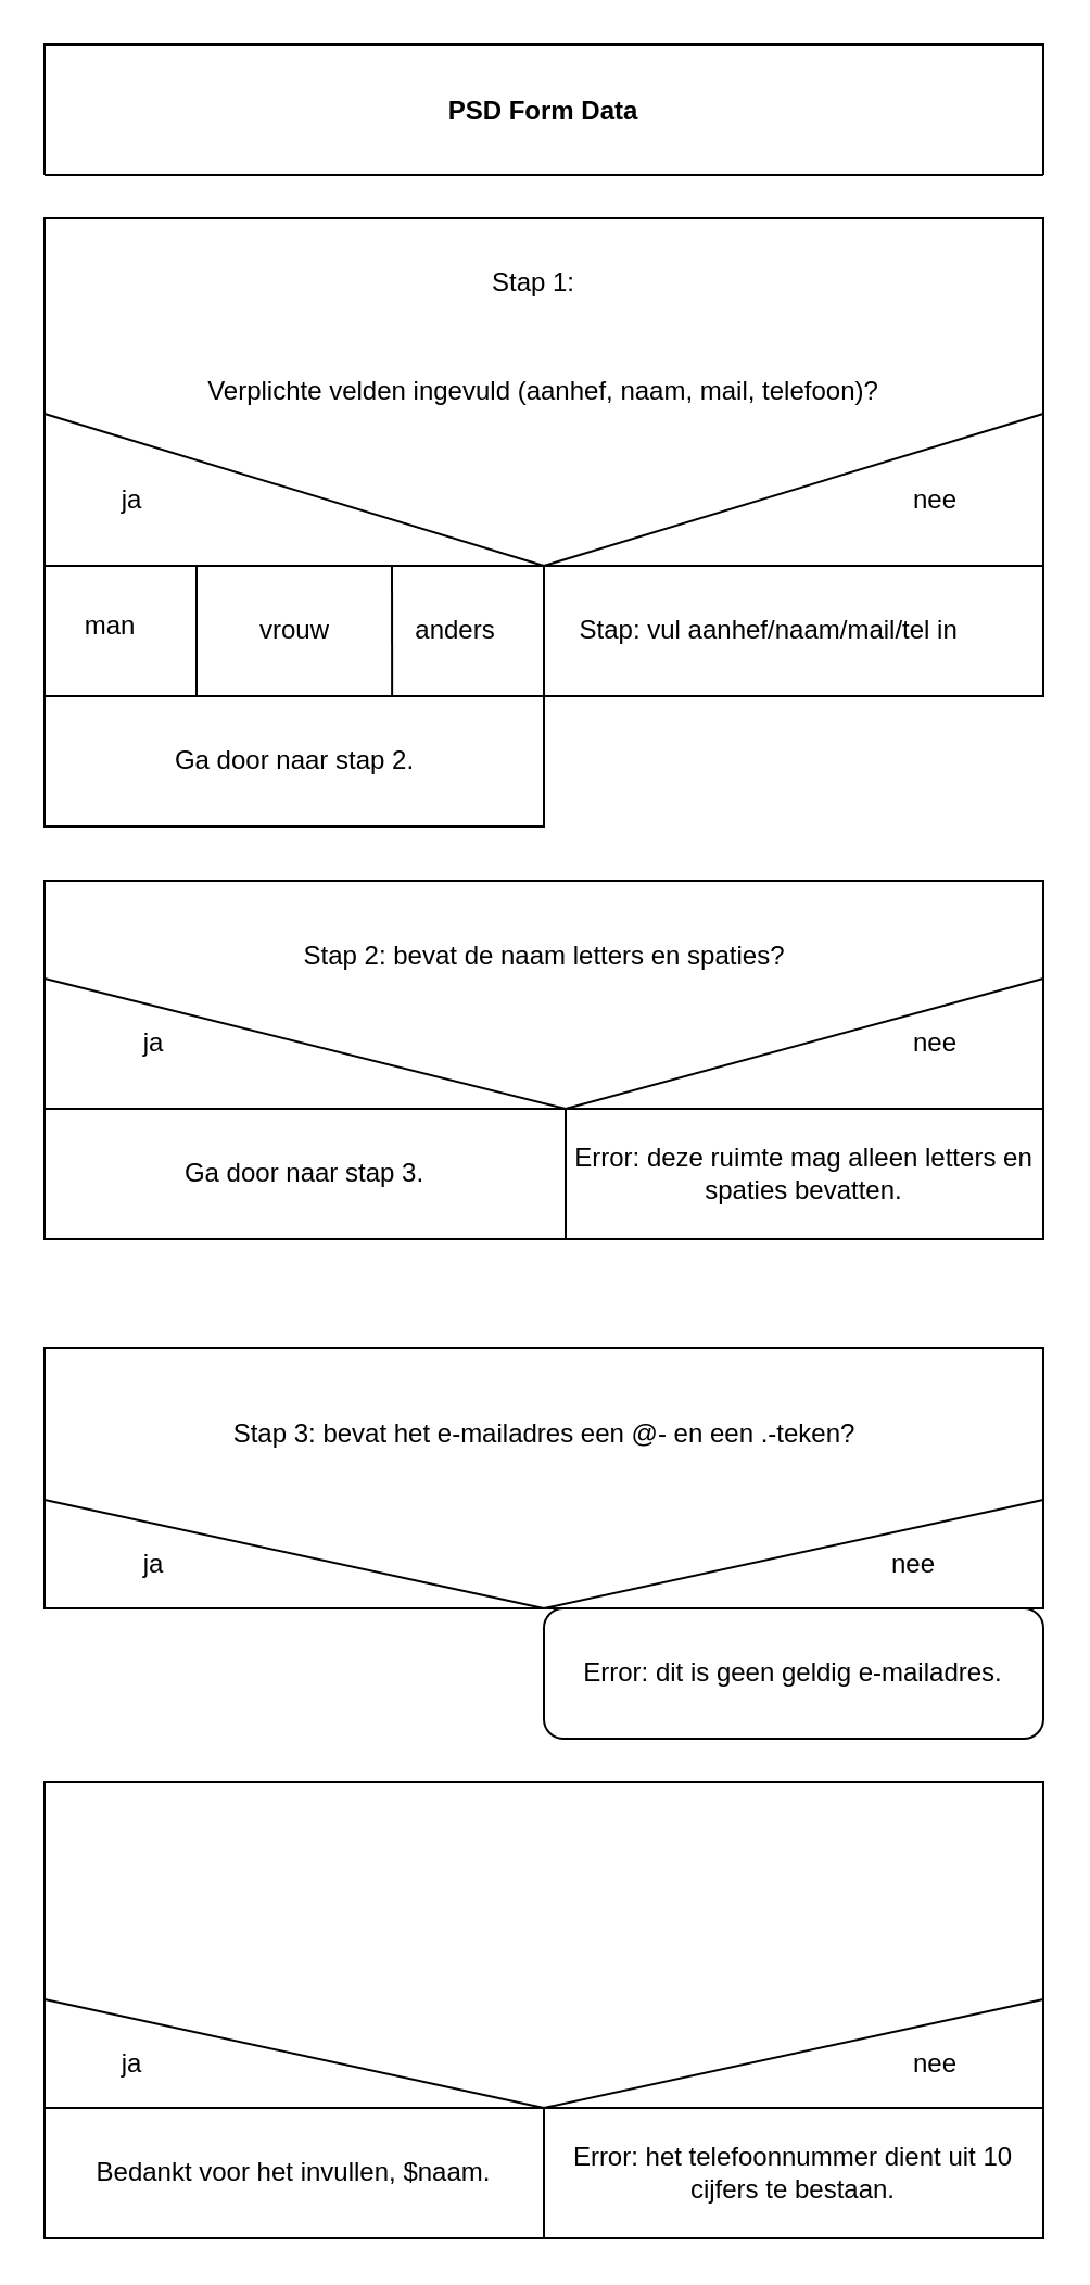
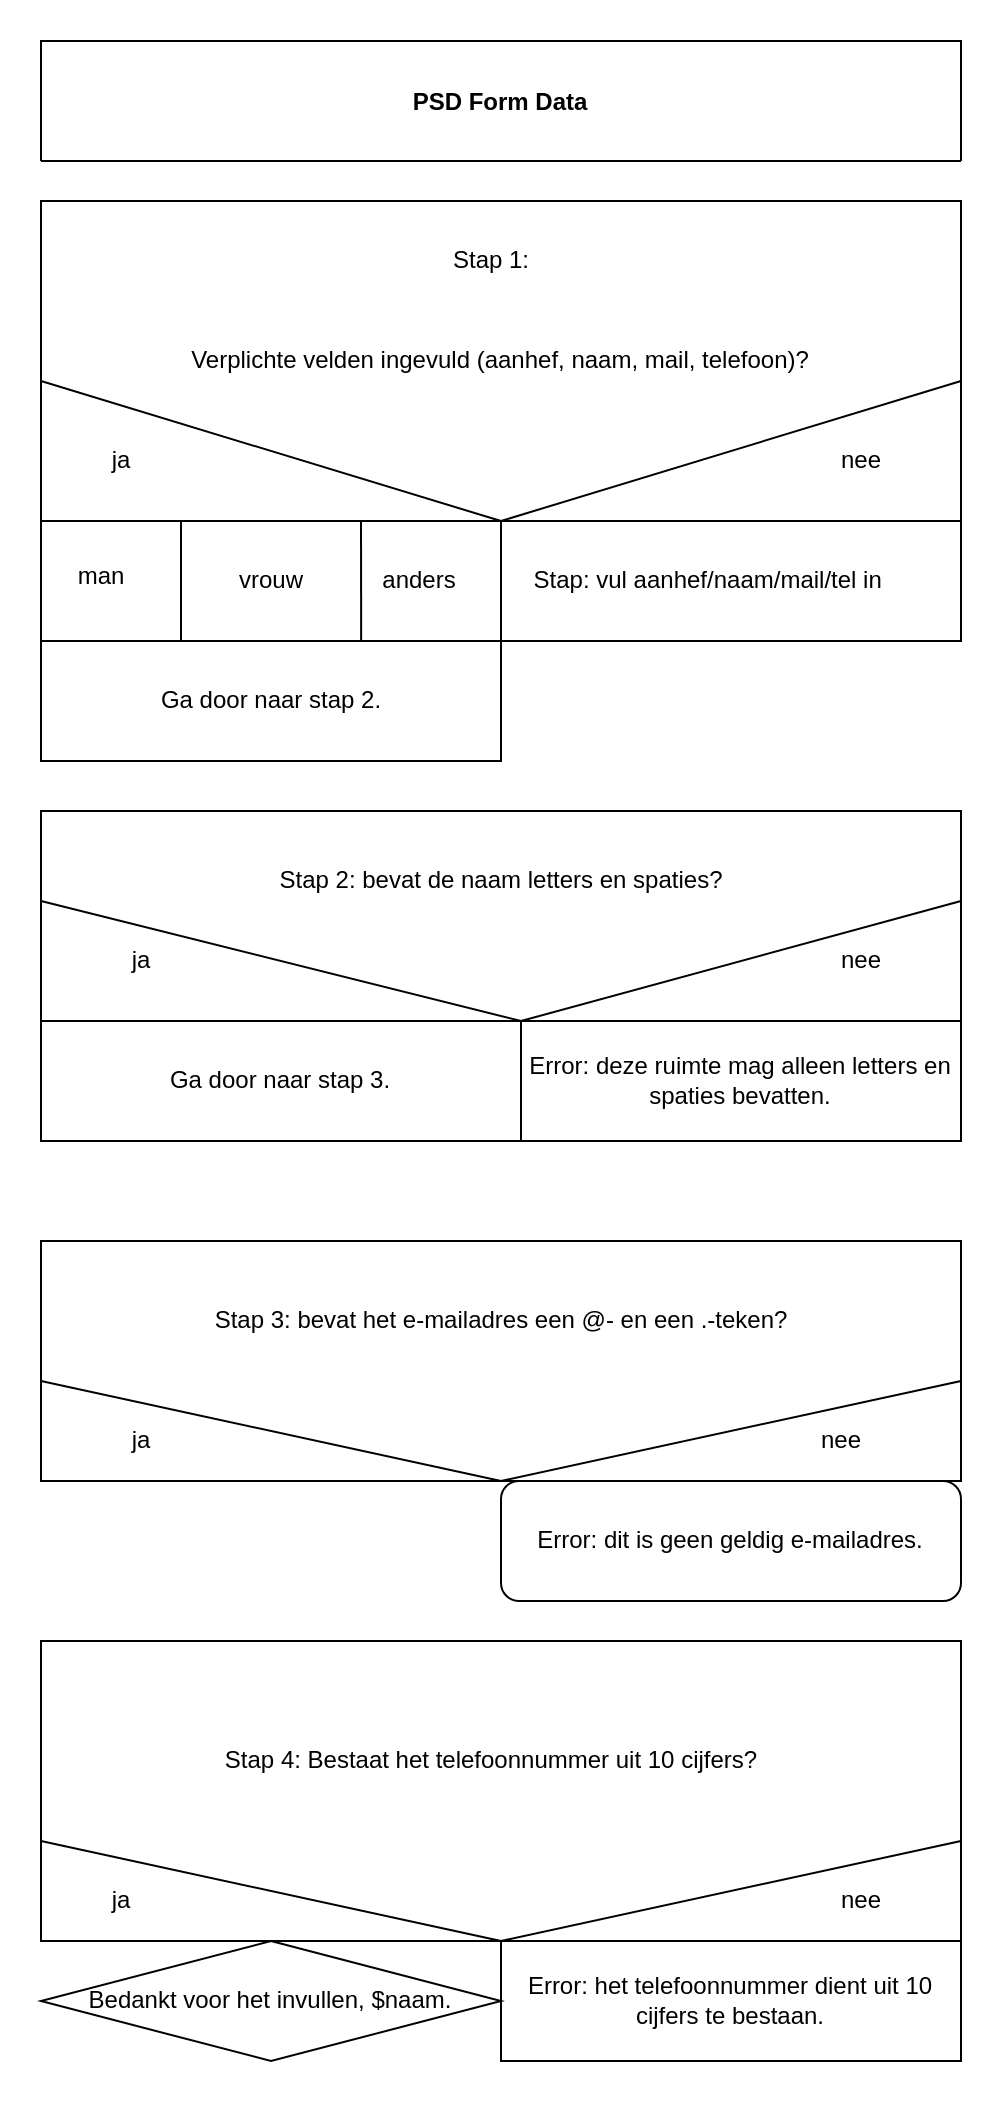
  <mxCell id="0" />
  <mxCell id="1" parent="0" />
  <mxCell id="2" value="PSD Form Data" style="swimlane;startSize=60;" vertex="1" parent="1"><mxGeometry x="20" y="20" width="460" height="60" as="geometry"><mxRectangle x="300" y="40" width="50" height="40" as="alternateBounds" /></mxGeometry></mxCell>
  <mxCell id="3" value="&lt;span&gt;Verplichte velden ingevuld (aanhef, naam, mail, telefoon)?&lt;/span&gt;" style="rounded=0;whiteSpace=wrap;html=1;align=center;" vertex="1" parent="1"><mxGeometry x="20" y="100" width="460" height="160" as="geometry" /></mxCell>
  <mxCell id="4" value="" style="endArrow=none;html=1;" edge="1" parent="1"><mxGeometry width="50" height="50" relative="1" as="geometry"><mxPoint x="250" y="260" as="sourcePoint" /><mxPoint x="480" y="190" as="targetPoint" /></mxGeometry></mxCell>
  <mxCell id="5" value="" style="endArrow=none;html=1;" edge="1" parent="1" target="3"><mxGeometry width="50" height="50" relative="1" as="geometry"><mxPoint x="250" y="260" as="sourcePoint" /><mxPoint x="300" y="210" as="targetPoint" /><Array as="points"><mxPoint x="20" y="190" /></Array></mxGeometry></mxCell>
  <mxCell id="6" value="ja" style="text;html=1;align=center;verticalAlign=middle;resizable=0;points=[];autosize=1;strokeColor=none;fillColor=none;" vertex="1" parent="1"><mxGeometry x="50" y="220" width="20" height="20" as="geometry" /></mxCell>
  <mxCell id="7" value="nee&lt;br&gt;" style="text;html=1;align=center;verticalAlign=middle;resizable=0;points=[];autosize=1;strokeColor=none;fillColor=none;" vertex="1" parent="1"><mxGeometry x="410" y="220" width="40" height="20" as="geometry" /></mxCell>
  <mxCell id="8" value="" style="rounded=0;whiteSpace=wrap;html=1;" vertex="1" parent="1"><mxGeometry x="20" y="260" width="460" height="60" as="geometry" /></mxCell>
  <mxCell id="9" value="" style="endArrow=none;html=1;exitX=0.5;exitY=1;exitDx=0;exitDy=0;" edge="1" parent="1" source="8"><mxGeometry width="50" height="50" relative="1" as="geometry"><mxPoint x="200" y="310" as="sourcePoint" /><mxPoint x="250" y="260" as="targetPoint" /></mxGeometry></mxCell>
  <mxCell id="10" value="Stap: vul aanhef/naam/mail/tel in&amp;nbsp;" style="text;html=1;align=center;verticalAlign=middle;resizable=0;points=[];autosize=1;strokeColor=none;fillColor=none;" vertex="1" parent="1"><mxGeometry x="260" y="280" width="190" height="20" as="geometry" /></mxCell>
  <mxCell id="11" value="Stap 1:" style="text;html=1;align=center;verticalAlign=middle;resizable=0;points=[];autosize=1;strokeColor=none;fillColor=none;" vertex="1" parent="1"><mxGeometry x="220" y="120" width="50" height="20" as="geometry" /></mxCell>
  <mxCell id="12" value="" style="endArrow=none;html=1;" edge="1" parent="1" target="8"><mxGeometry width="50" height="50" relative="1" as="geometry"><mxPoint x="20" y="320" as="sourcePoint" /><mxPoint x="70" y="270" as="targetPoint" /></mxGeometry></mxCell>
  <mxCell id="13" value="" style="endArrow=none;html=1;" edge="1" parent="1"><mxGeometry width="50" height="50" relative="1" as="geometry"><mxPoint x="90" y="320" as="sourcePoint" /><mxPoint x="90" y="260" as="targetPoint" /></mxGeometry></mxCell>
  <mxCell id="14" value="" style="endArrow=none;html=1;" edge="1" parent="1" target="18"><mxGeometry width="50" height="50" relative="1" as="geometry"><mxPoint x="180" y="320" as="sourcePoint" /><mxPoint x="180" y="260" as="targetPoint" /></mxGeometry></mxCell>
  <mxCell id="15" value="man&lt;br&gt;&lt;br&gt;" style="text;html=1;align=center;verticalAlign=middle;resizable=0;points=[];autosize=1;strokeColor=none;fillColor=none;" vertex="1" parent="1"><mxGeometry x="30" y="280" width="40" height="30" as="geometry" /></mxCell>
  <mxCell id="16" value="vrouw&lt;br&gt;" style="text;html=1;align=center;verticalAlign=middle;resizable=0;points=[];autosize=1;strokeColor=none;fillColor=none;" vertex="1" parent="1"><mxGeometry x="110" y="280" width="50" height="20" as="geometry" /></mxCell>
  <mxCell id="17" value="anders&lt;br&gt;" style="text;html=1;align=center;verticalAlign=middle;resizable=0;points=[];autosize=1;strokeColor=none;fillColor=none;" vertex="1" parent="1"><mxGeometry x="183.5" y="280" width="50" height="20" as="geometry" /></mxCell>
  <mxCell id="18" value="" style="rounded=0;whiteSpace=wrap;html=1;" vertex="1" parent="1"><mxGeometry x="20" y="320" width="230" height="60" as="geometry" /></mxCell>
  <mxCell id="19" value="Ga door naar stap 2." style="text;html=1;align=center;verticalAlign=middle;resizable=0;points=[];autosize=1;strokeColor=none;fillColor=none;" vertex="1" parent="1"><mxGeometry x="70" y="340" width="130" height="20" as="geometry" /></mxCell>
  <mxCell id="20" value="" style="rounded=0;whiteSpace=wrap;html=1;" vertex="1" parent="1"><mxGeometry x="20" y="405" width="460" height="130" as="geometry" /></mxCell>
  <mxCell id="21" value="Stap 2: bevat de naam letters en spaties?" style="text;html=1;align=center;verticalAlign=middle;resizable=0;points=[];autosize=1;strokeColor=none;fillColor=none;" vertex="1" parent="1"><mxGeometry x="130" y="430" width="240" height="20" as="geometry" /></mxCell>
  <mxCell id="22" value="" style="endArrow=none;html=1;" edge="1" parent="1"><mxGeometry width="50" height="50" relative="1" as="geometry"><mxPoint x="260" y="510" as="sourcePoint" /><mxPoint x="20" y="450" as="targetPoint" /></mxGeometry></mxCell>
  <mxCell id="23" value="" style="endArrow=none;html=1;exitX=1;exitY=0;exitDx=0;exitDy=0;" edge="1" parent="1" source="28"><mxGeometry width="50" height="50" relative="1" as="geometry"><mxPoint x="430" y="500" as="sourcePoint" /><mxPoint x="480" y="450" as="targetPoint" /></mxGeometry></mxCell>
  <mxCell id="24" value="&lt;br&gt;&lt;br&gt;" style="text;html=1;align=center;verticalAlign=middle;resizable=0;points=[];autosize=1;strokeColor=none;fillColor=none;" vertex="1" parent="1"><mxGeometry x="410" y="505" width="20" height="30" as="geometry" /></mxCell>
  <mxCell id="25" value="ja&lt;br&gt;" style="text;html=1;align=center;verticalAlign=middle;resizable=0;points=[];autosize=1;strokeColor=none;fillColor=none;" vertex="1" parent="1"><mxGeometry x="60" y="470" width="20" height="20" as="geometry" /></mxCell>
  <mxCell id="26" value="nee&lt;br&gt;" style="text;html=1;align=center;verticalAlign=middle;resizable=0;points=[];autosize=1;strokeColor=none;fillColor=none;" vertex="1" parent="1"><mxGeometry x="410" y="470" width="40" height="20" as="geometry" /></mxCell>
  <mxCell id="27" value="Error: deze ruimte mag alleen letters en spaties bevatten." style="rounded=0;whiteSpace=wrap;html=1;" vertex="1" parent="1"><mxGeometry x="260" y="510" width="220" height="60" as="geometry" /></mxCell>
  <mxCell id="28" value="Ga door naar stap 3." style="rounded=0;whiteSpace=wrap;html=1;" vertex="1" parent="1"><mxGeometry x="20" y="510" width="240" height="60" as="geometry" /></mxCell>
  <mxCell id="29" value="" style="endArrow=none;html=1;exitX=0.348;exitY=1;exitDx=0;exitDy=0;exitPerimeter=0;" edge="1" parent="1" source="8"><mxGeometry width="50" height="50" relative="1" as="geometry"><mxPoint x="130" y="310" as="sourcePoint" /><mxPoint x="180" y="260" as="targetPoint" /></mxGeometry></mxCell>
  <mxCell id="30" value="" style="rounded=0;whiteSpace=wrap;html=1;" vertex="1" parent="1"><mxGeometry x="20" y="620" width="460" height="120" as="geometry" /></mxCell>
  <mxCell id="31" value="" style="endArrow=none;html=1;exitX=0.5;exitY=1;exitDx=0;exitDy=0;" edge="1" parent="1" source="30"><mxGeometry width="50" height="50" relative="1" as="geometry"><mxPoint x="430" y="740" as="sourcePoint" /><mxPoint x="480" y="690" as="targetPoint" /></mxGeometry></mxCell>
  <mxCell id="32" value="" style="endArrow=none;html=1;entryX=0.5;entryY=1;entryDx=0;entryDy=0;" edge="1" parent="1" target="30"><mxGeometry width="50" height="50" relative="1" as="geometry"><mxPoint x="20" y="690" as="sourcePoint" /><mxPoint x="70" y="640" as="targetPoint" /></mxGeometry></mxCell>
  <mxCell id="33" value="Stap 3: bevat het e-mailadres een @- en een .-teken?" style="text;html=1;align=center;verticalAlign=middle;resizable=0;points=[];autosize=1;strokeColor=none;fillColor=none;" vertex="1" parent="1"><mxGeometry x="100" y="650" width="300" height="20" as="geometry" /></mxCell>
  <mxCell id="34" value="ja" style="text;html=1;align=center;verticalAlign=middle;resizable=0;points=[];autosize=1;strokeColor=none;fillColor=none;" vertex="1" parent="1"><mxGeometry x="60" y="710" width="20" height="20" as="geometry" /></mxCell>
  <mxCell id="35" value="nee&lt;br&gt;" style="text;html=1;align=center;verticalAlign=middle;resizable=0;points=[];autosize=1;strokeColor=none;fillColor=none;" vertex="1" parent="1"><mxGeometry x="400" y="710" width="40" height="20" as="geometry" /></mxCell>
  <mxCell id="36" value="Error: dit is geen geldig e-mailadres." style="whiteSpace=wrap;html=1;rounded=1;" vertex="1" parent="1"><mxGeometry x="250" y="740" width="230" height="60" as="geometry" /></mxCell>
  <mxCell id="37" value="" style="rounded=0;whiteSpace=wrap;html=1;" vertex="1" parent="1"><mxGeometry x="20" y="820" width="460" height="150" as="geometry" /></mxCell>
  <mxCell id="38" value="" style="endArrow=none;html=1;exitX=0.5;exitY=1;exitDx=0;exitDy=0;" edge="1" source="37" parent="1"><mxGeometry width="50" height="50" relative="1" as="geometry"><mxPoint x="430" y="970" as="sourcePoint" /><mxPoint x="480" y="920" as="targetPoint" /></mxGeometry></mxCell>
  <mxCell id="39" value="" style="endArrow=none;html=1;entryX=0.5;entryY=1;entryDx=0;entryDy=0;" edge="1" target="37" parent="1"><mxGeometry width="50" height="50" relative="1" as="geometry"><mxPoint x="20" y="920" as="sourcePoint" /><mxPoint x="70" y="870" as="targetPoint" /></mxGeometry></mxCell>
+ <mxCell id="40" value="Stap 4: Bestaat het telefoonnummer uit 10 cijfers?" style="text;html=1;align=center;verticalAlign=middle;resizable=0;points=[];autosize=1;strokeColor=none;fillColor=none;" vertex="1" parent="1"><mxGeometry x="105" y="870" width="280" height="20" as="geometry" /></mxCell>
  <mxCell id="41" value="ja" style="text;html=1;align=center;verticalAlign=middle;resizable=0;points=[];autosize=1;strokeColor=none;fillColor=none;" vertex="1" parent="1"><mxGeometry x="50" y="940" width="20" height="20" as="geometry" /></mxCell>
  <mxCell id="42" value="nee&lt;br&gt;" style="text;html=1;align=center;verticalAlign=middle;resizable=0;points=[];autosize=1;strokeColor=none;fillColor=none;" vertex="1" parent="1"><mxGeometry x="410" y="940" width="40" height="20" as="geometry" /></mxCell>
  <mxCell id="43" value="Error: het telefoonnummer dient uit 10 cijfers te bestaan." style="rounded=0;whiteSpace=wrap;html=1;" vertex="1" parent="1"><mxGeometry x="250" y="970" width="230" height="60" as="geometry" /></mxCell>
- <mxCell id="44" value="Bedankt voor het invullen, $naam." style="rounded=0;whiteSpace=wrap;html=1;" vertex="1" parent="1"><mxGeometry x="20" y="970" width="230" height="60" as="geometry" /></mxCell>
+ <mxCell id="44" value="Bedankt voor het invullen, $naam." style="rhombus;whiteSpace=wrap;html=1;" vertex="1" parent="1"><mxGeometry x="20" y="970" width="230" height="60" as="geometry" /></mxCell>
